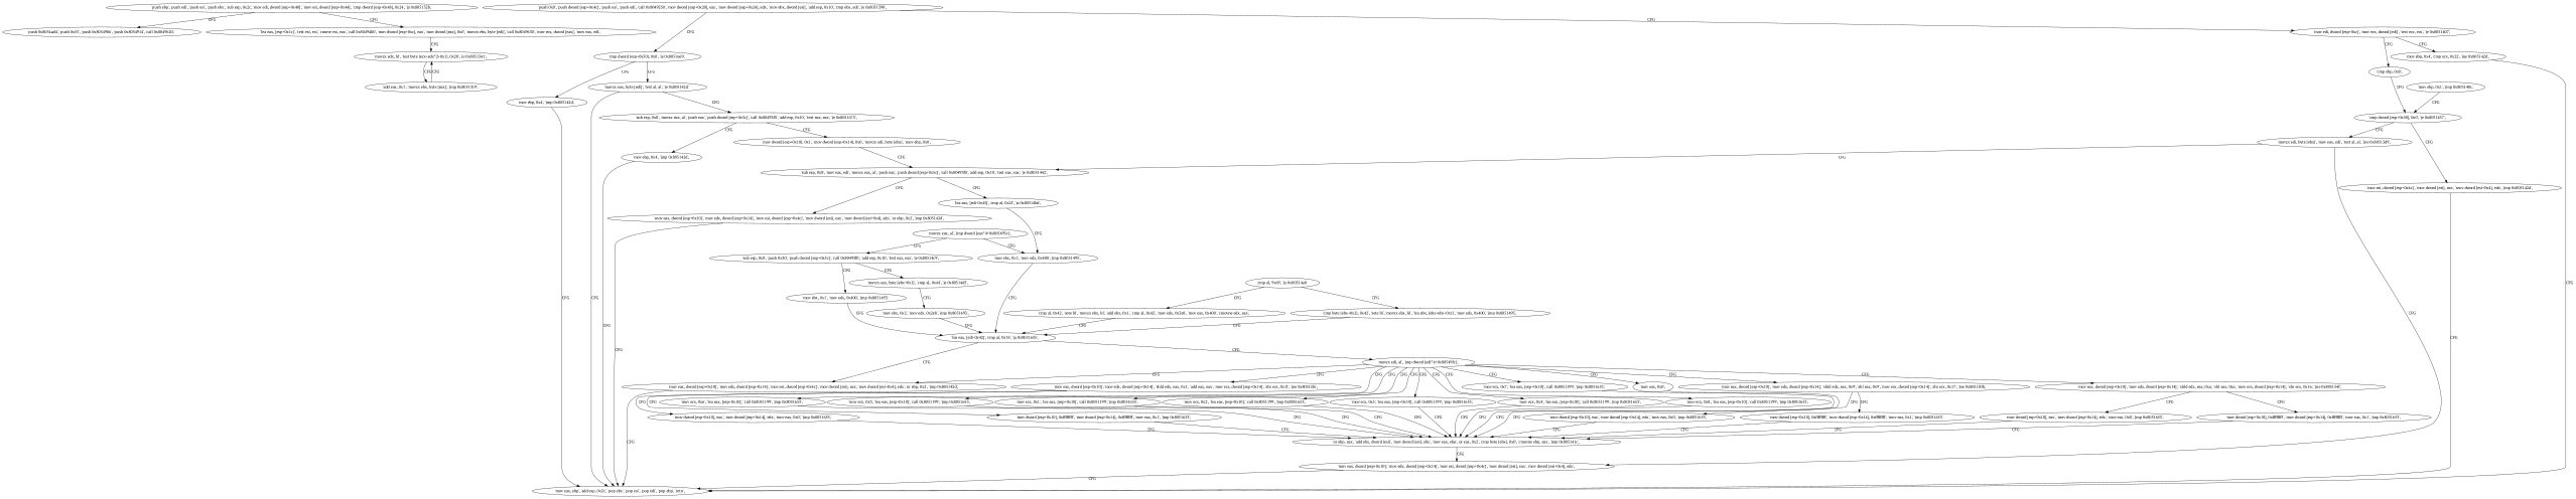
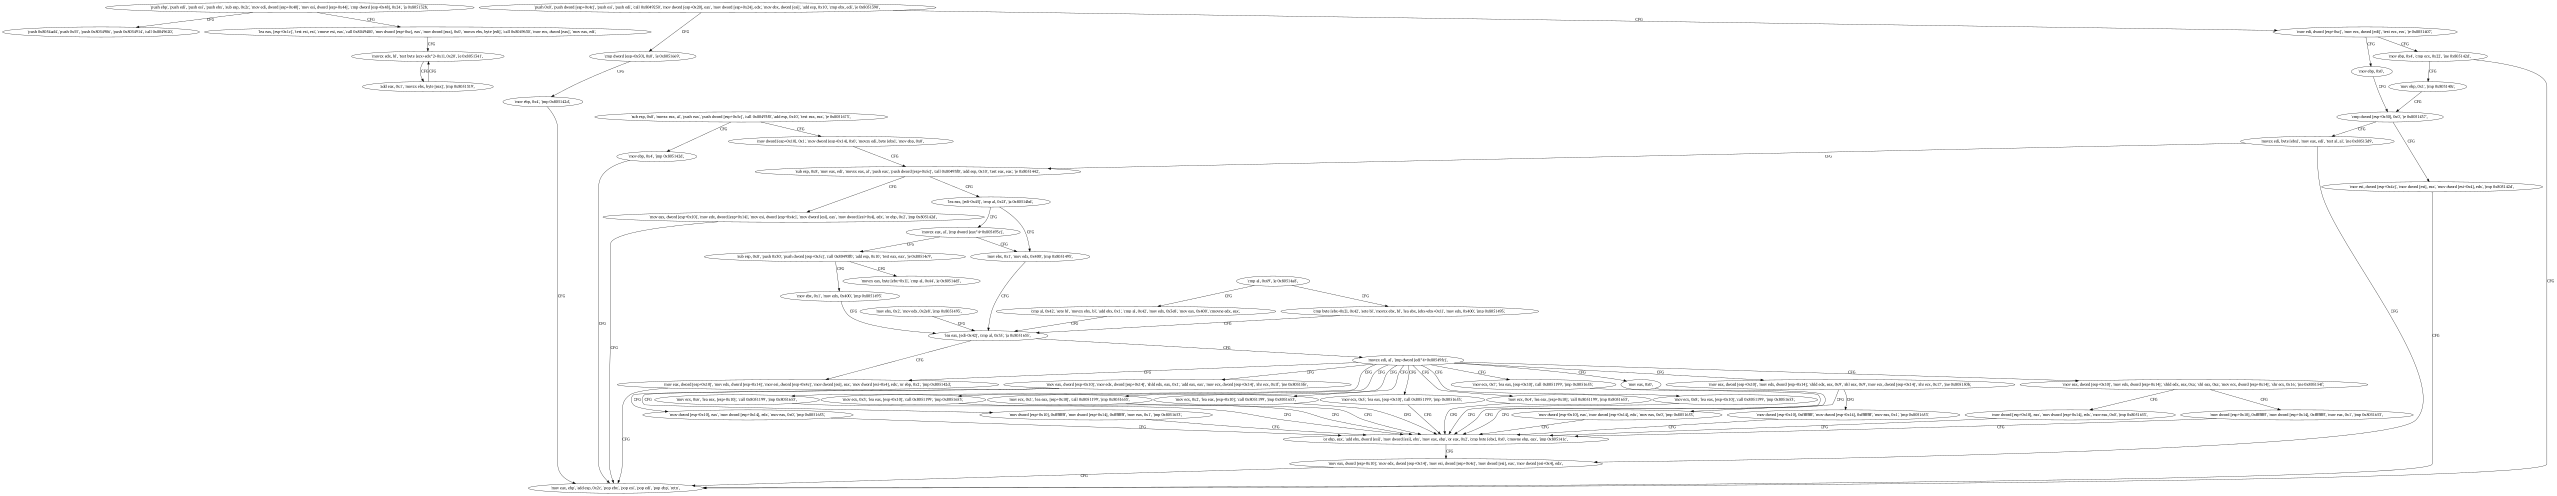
  digraph {
    fontname="PT Serif"
    node [fontname="PT Serif"]
    edge [fontname="PT Serif"]
    n1 [label="'push ebp', 'push edi', 'push esi', 'push ebx', 'sub esp, 0x2c', 'mov edi, dword [esp+0x40]', 'mov esi, dword [esp+0x44]', 'cmp dword [esp+0x48], 0x24', 'ja 0x805132b', "]
    n2 [label="'push 0x8054ad4', 'push 0x55', 'push 0x8054906', 'push 0x8054914', 'call 0x8049620', "]
    n3 [label="'lea eax, [esp+0x1c]', 'test esi, esi', 'cmove esi, eax', 'call 0x8049480', 'mov dword [esp+0xc], eax', 'mov dword [eax], 0x0', 'movzx ebx, byte [edi]', 'call 0x8049630', 'mov ecx, dword [eax]', 'mov eax, edi', "]
    n4 [label="'movzx edx, bl', 'test byte [ecx+edx*2+0x1], 0x20', 'je 0x8051341', "]
    n5 [label="'add eax, 0x1', 'movzx ebx, byte [eax]', 'jmp 0x8051319', "]
    n6 [label="'mov eax, ebp', 'add esp, 0x2c', 'pop ebx', 'pop esi', 'pop edi', 'pop ebp', 'retn', "]
    n7 [label="'push 0x0', 'push dword [esp+0x4c]', 'push esi', 'push edi', 'call 0x8049250', 'mov dword [esp+0x20], eax', 'mov dword [esp+0x24], edx', 'mov ebx, dword [esi]', 'add esp, 0x10', 'cmp ebx, edi', 'je 0x8051390', "]
    n8 [label="'cmp dword [esp+0x50], 0x0', 'je 0x8051669', "]
    n9 [label="'mov edi, dword [esp+0xc]', 'mov ecx, dword [edi]', 'test ecx, ecx', 'je 0x8051407', "]
    n10 [label="'mov ebp, 0x4', 'jmp 0x805142d', "]
-   n11 [label="'movzx eax, byte [edi]', 'test al, al', 'je 0x805142d', "]
-   n12 [label="'cmp ebp, 0x0',"]
+   n12 [label="'mov ebp, 0x0', "]
    n13 [label="'mov ebp, 0x4', 'cmp ecx, 0x22', 'jne 0x805142d', "]
    n14 [label="'sub esp, 0x8', 'movsx eax, al', 'push eax', 'push dword [esp+0x5c]', 'call 0x80493f0', 'add esp, 0x10', 'test eax, eax', 'je 0x8051673', "]
    n15 [label="'cmp dword [esp+0x50], 0x0', 'je 0x8051437', "]
    n16 [label="'mov ebp, 0x1', 'jmp 0x803140c',"]
    n17 [label="'mov ebp, 0x4', 'jmp 0x805142d', "]
    n18 [label="'mov dword [esp+0x10], 0x1', 'mov dword [esp+0x14], 0x0', 'movzx edi, byte [ebx]', 'mov ebp, 0x0', "]
    n19 [label="'mov esi, dword [esp+0x4c]', 'mov dword [esi], eax', 'mov dword [esi+0x4], edx', 'jmp 0x805142d', "]
    n20 [label="'movzx edi, byte [ebx]', 'mov eax, edi', 'test al, al', 'jne 0x80513d9', "]
    n21 [label="'sub esp, 0x8', 'mov eax, edi', 'movsx eax, al', 'push eax', 'push dword [esp+0x5c]', 'call 0x80493f0', 'add esp, 0x10', 'test eax, eax', 'je 0x8051442', "]
    n22 [label="'mov eax, dword [esp+0x10]', 'mov edx, dword [esp+0x14]', 'mov esi, dword [esp+0x4c]', 'mov dword [esi], eax', 'mov dword [esi+0x4], edx', "]
    n23 [label="'mov eax, dword [esp+0x10]', 'mov edx, dword [esp+0x14]', 'mov esi, dword [esp+0x4c]', 'mov dword [esi], eax', 'mov dword [esi+0x4], edx', 'or ebp, 0x2', 'jmp 0x805142d', "]
    n24 [label="'lea eax, [edi-0x45]', 'cmp al, 0x2f', 'ja 0x80514bd', "]
    n25 [label="'mov ebx, 0x1', 'mov edx, 0x400', 'jmp 0x8051493', "]
    n26 [label="'movzx eax, al', 'jmp dword [eax*4+0x805493c]', "]
    n27 [label="'lea eax, [edi-0x42]', 'cmp al, 0x35', 'ja 0x8051635', "]
    n28 [label="'sub esp, 0x8', 'push 0x30', 'push dword [esp+0x5c]', 'call 0x80493f0', 'add esp, 0x10', 'test eax, eax', 'je 0x80514c9', "]
    n29 [label="'mov eax, dword [esp+0x10]', 'mov edx, dword [esp+0x14]', 'mov esi, dword [esp+0x4c]', 'mov dword [esi], eax', 'mov dword [esi+0x4], edx', 'or ebp, 0x2', 'jmp 0x805142d', "]
    n30 [label="'movzx edi, al', 'jmp dword [edi*4+0x80549fc]', "]
    n31 [label="'mov ebx, 0x1', 'mov edx, 0x400', 'jmp 0x8051493', "]
    n32 [label="'movzx eax, byte [ebx+0x1]', 'cmp al, 0x44', 'je 0x80514d5', "]
    n33 [label="'mov eax, dword [esp+0x10]', 'mov edx, dword [esp+0x14]', 'shld edx, eax, 0x9', 'shl eax, 0x9', 'mov ecx, dword [esp+0x14]', 'shr ecx, 0x17', 'jne 0x805150b', "]
    n34 [label="'mov eax, dword [esp+0x10]', 'mov edx, dword [esp+0x14]', 'shld edx, eax, 0xa', 'shl eax, 0xa', 'mov ecx, dword [esp+0x14]', 'shr ecx, 0x16', 'jne 0x805154f', "]
    n35 [label="'mov ecx, 0x6', 'lea eax, [esp+0x10]', 'call 0x8051199', 'jmp 0x8051653', "]
    n36 [label="'mov ecx, 0x3', 'lea eax, [esp+0x10]', 'call 0x8051199', 'jmp 0x8051653', "]
    n37 [label="'mov ecx, 0x1', 'lea eax, [esp+0x10]', 'call 0x8051199', 'jmp 0x8051653', "]
    n38 [label="'mov ecx, 0x2', 'lea eax, [esp+0x10]', 'call 0x8051199', 'jmp 0x8051653', "]
    n39 [label="'mov ecx, 0x5', 'lea eax, [esp+0x10]', 'call 0x8051199', 'jmp 0x8051653', "]
    n40 [label="'mov ecx, 0x4', 'lea eax, [esp+0x10]', 'call 0x8051199', 'jmp 0x8051653', "]
    n41 [label="'mov eax, dword [esp+0x10]', 'mov edx, dword [esp+0x14]', 'shld edx, eax, 0x1', 'add eax, eax', 'mov ecx, dword [esp+0x14]', 'shr ecx, 0x1f', 'jne 0x80515fe', "]
    n42 [label="'mov ecx, 0x8', 'lea eax, [esp+0x10]', 'call 0x8051199', 'jmp 0x8051653', "]
    n43 [label="'mov ecx, 0x7', 'lea eax, [esp+0x10]', 'call 0x8051199', 'jmp 0x8051653', "]
    n44 [label="'mov eax, 0x0', "]
    n45 [label="'mov ebx, 0x2', 'mov edx, 0x2e8', 'jmp 0x8051493',"]
    n46 [label="'mov dword [esp+0x10], 0xffffffff', 'mov dword [esp+0x14], 0xffffffff', 'mov eax, 0x1', 'jmp 0x8051653', "]
    n47 [label="'mov dword [esp+0x10], eax', 'mov dword [esp+0x14], edx', 'mov eax, 0x0', 'jmp 0x8051653', "]
    n48 [label="'mov dword [esp+0x10], 0xffffffff', 'mov dword [esp+0x14], 0xffffffff', 'mov eax, 0x1', 'jmp 0x8051653', "]
    n49 [label="'mov dword [esp+0x10], eax', 'mov dword [esp+0x14], edx', 'mov eax, 0x0', 'jmp 0x8051653', "]
    n50 [label="'or ebp, eax', 'add ebx, dword [esi]', 'mov dword [esi], ebx', 'mov eax, ebp', 'or eax, 0x2', 'cmp byte [ebx], 0x0', 'cmovne ebp, eax', 'jmp 0x805141c', "]
    n51 [label="'mov dword [esp+0x10], 0xffffffff', 'mov dword [esp+0x14], 0xffffffff', 'mov eax, 0x1', 'jmp 0x8051653', "]
    n52 [label="'mov dword [esp+0x10], eax', 'mov dword [esp+0x14], edx', 'mov eax, 0x0', 'jmp 0x8051653', "]
-   n53 [label="'cmp al, 9x69', 'je 0x80514a8',"]
+   n53 [label="'cmp al, 0x69', 'je 0x80514a8', "]
    n54 [label="'cmp byte [ebx+0x2], 0x42', 'sete bl', 'movzx ebx, bl', 'lea ebx, [ebx+ebx+0x1]', 'mov edx, 0x400', 'jmp 0x8051493', "]
    n55 [label="'cmp al, 0x42', 'sete bl', 'movzx ebx, bl', 'add ebx, 0x1', 'cmp al, 0x42', 'mov edx, 0x3e8', 'mov eax, 0x400', 'cmovne edx, eax', "]
    n1 -> n2 [label=CFG]
    n1 -> n3 [label=CFG]
    n3 -> n4 [label=CFG]
    n4 -> n5 [label=CFG]
    n5 -> n4 [label=CFG]
    n7 -> n8 [label=CFG]
    n7 -> n9 [label=CFG]
    n8 -> n10 [label=CFG]
-   n8 -> n11 [label=CFG]
    n9 -> n12 [label=CFG]
    n9 -> n13 [label=CFG]
    n10 -> n6 [label=CFG]
-   n11 -> n6 [label=CFG]
-   n11 -> n14 [label=CFG]
    n12 -> n15 [label=CFG]
    n13 -> n6 [label=CFG]
+   n13 -> n16 [label=CFG]
    n14 -> n17 [label=CFG]
    n14 -> n18 [label=CFG]
    n15 -> n19 [label=CFG]
    n15 -> n20 [label=CFG]
    n16 -> n15 [label=CFG]
    n17 -> n6 [label=CFG]
    n18 -> n21 [label=CFG]
    n19 -> n6 [label=CFG]
    n20 -> n21 [label=CFG]
    n20 -> n22 [label=CFG]
    n21 -> n23 [label=CFG]
    n21 -> n24 [label=CFG]
    n22 -> n6 [label=CFG]
    n23 -> n6 [label=CFG]
    n24 -> n25 [label=CFG]
+   n24 -> n26 [label=CFG]
    n25 -> n27 [label=CFG]
    n26 -> n25 [label=CFG]
    n26 -> n28 [label=CFG]
    n27 -> n29 [label=CFG]
    n27 -> n30 [label=CFG]
    n28 -> n31 [label=CFG]
    n28 -> n32 [label=CFG]
    n29 -> n6 [label=CFG]
    n30 -> n29 [label=CFG]
    n30 -> n33 [label=CFG]
    n30 -> n34 [label=CFG]
    n30 -> n35 [label=CFG]
    n30 -> n36 [label=CFG]
    n30 -> n37 [label=CFG]
    n30 -> n38 [label=CFG]
    n30 -> n39 [label=CFG]
    n30 -> n40 [label=CFG]
    n30 -> n41 [label=CFG]
    n30 -> n42 [label=CFG]
    n30 -> n43 [label=CFG]
    n30 -> n44 [label=CFG]
    n31 -> n27 [label=CFG]
-   n32 -> n45 [label=CFG]
    n33 -> n46 [label=CFG]
    n33 -> n47 [label=CFG]
    n34 -> n48 [label=CFG]
    n34 -> n49 [label=CFG]
    n35 -> n50 [label=CFG]
    n36 -> n50 [label=CFG]
    n37 -> n50 [label=CFG]
    n38 -> n50 [label=CFG]
    n39 -> n50 [label=CFG]
    n40 -> n50 [label=CFG]
    n41 -> n51 [label=CFG]
    n41 -> n52 [label=CFG]
    n42 -> n50 [label=CFG]
    n43 -> n50 [label=CFG]
    n44 -> n50 [label=CFG]
    n45 -> n27 [label=CFG]
    n46 -> n50 [label=CFG]
    n47 -> n50 [label=CFG]
    n48 -> n50 [label=CFG]
    n49 -> n50 [label=CFG]
    n50 -> n22 [label=CFG]
    n51 -> n50 [label=CFG]
    n52 -> n50 [label=CFG]
    n53 -> n54 [label=CFG]
    n53 -> n55 [label=CFG]
    n54 -> n27 [label=CFG]
    n55 -> n27 [label=CFG]
  }
